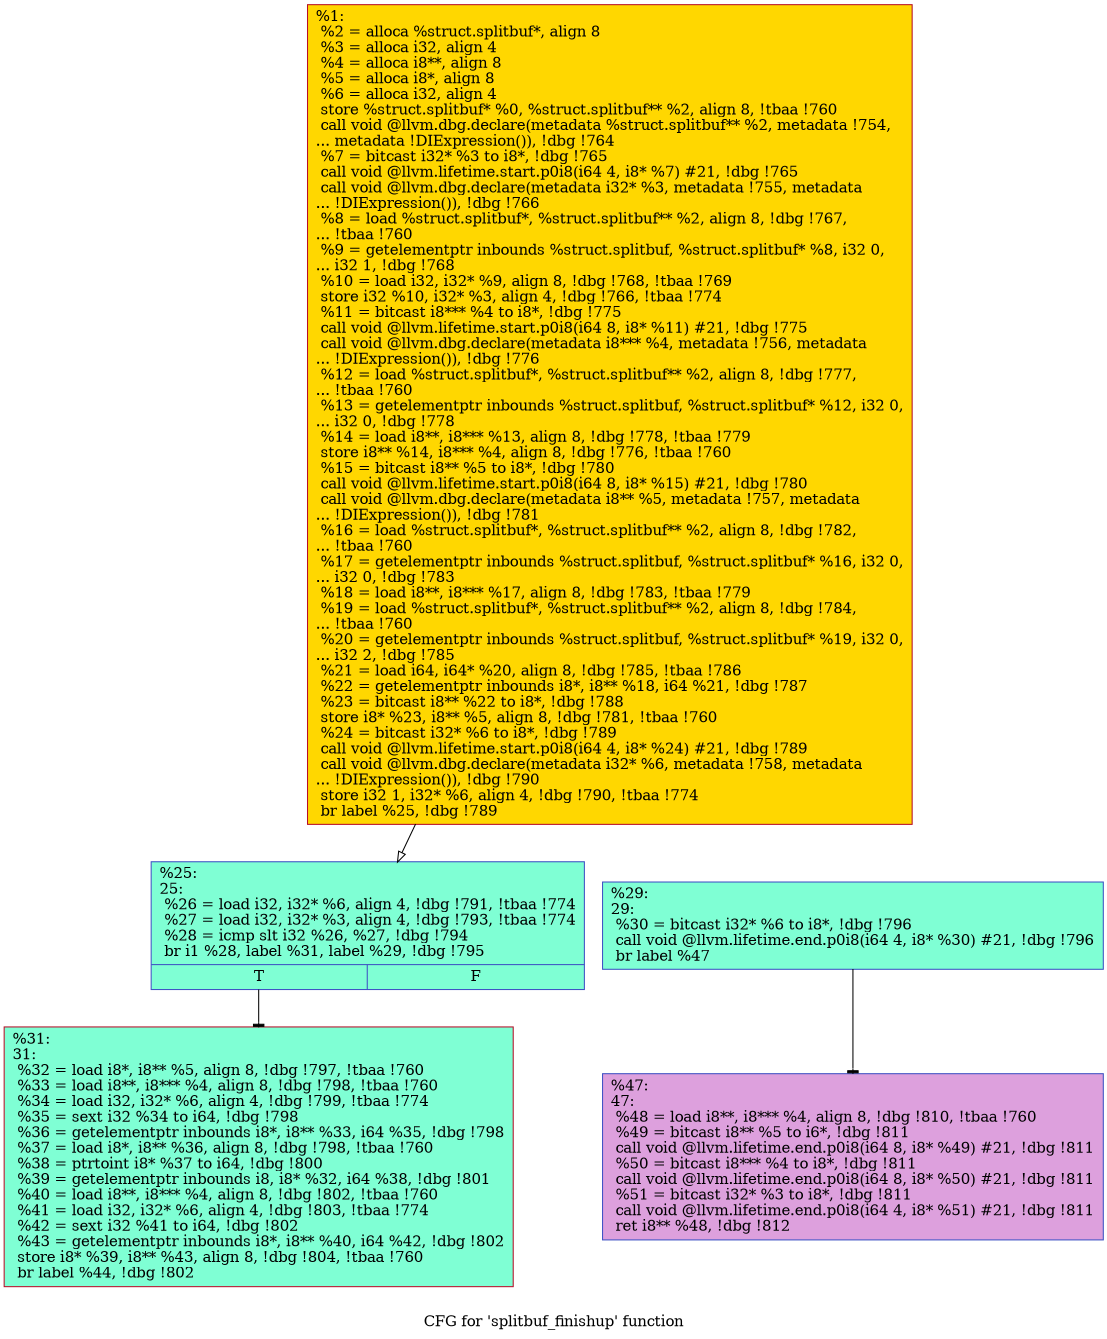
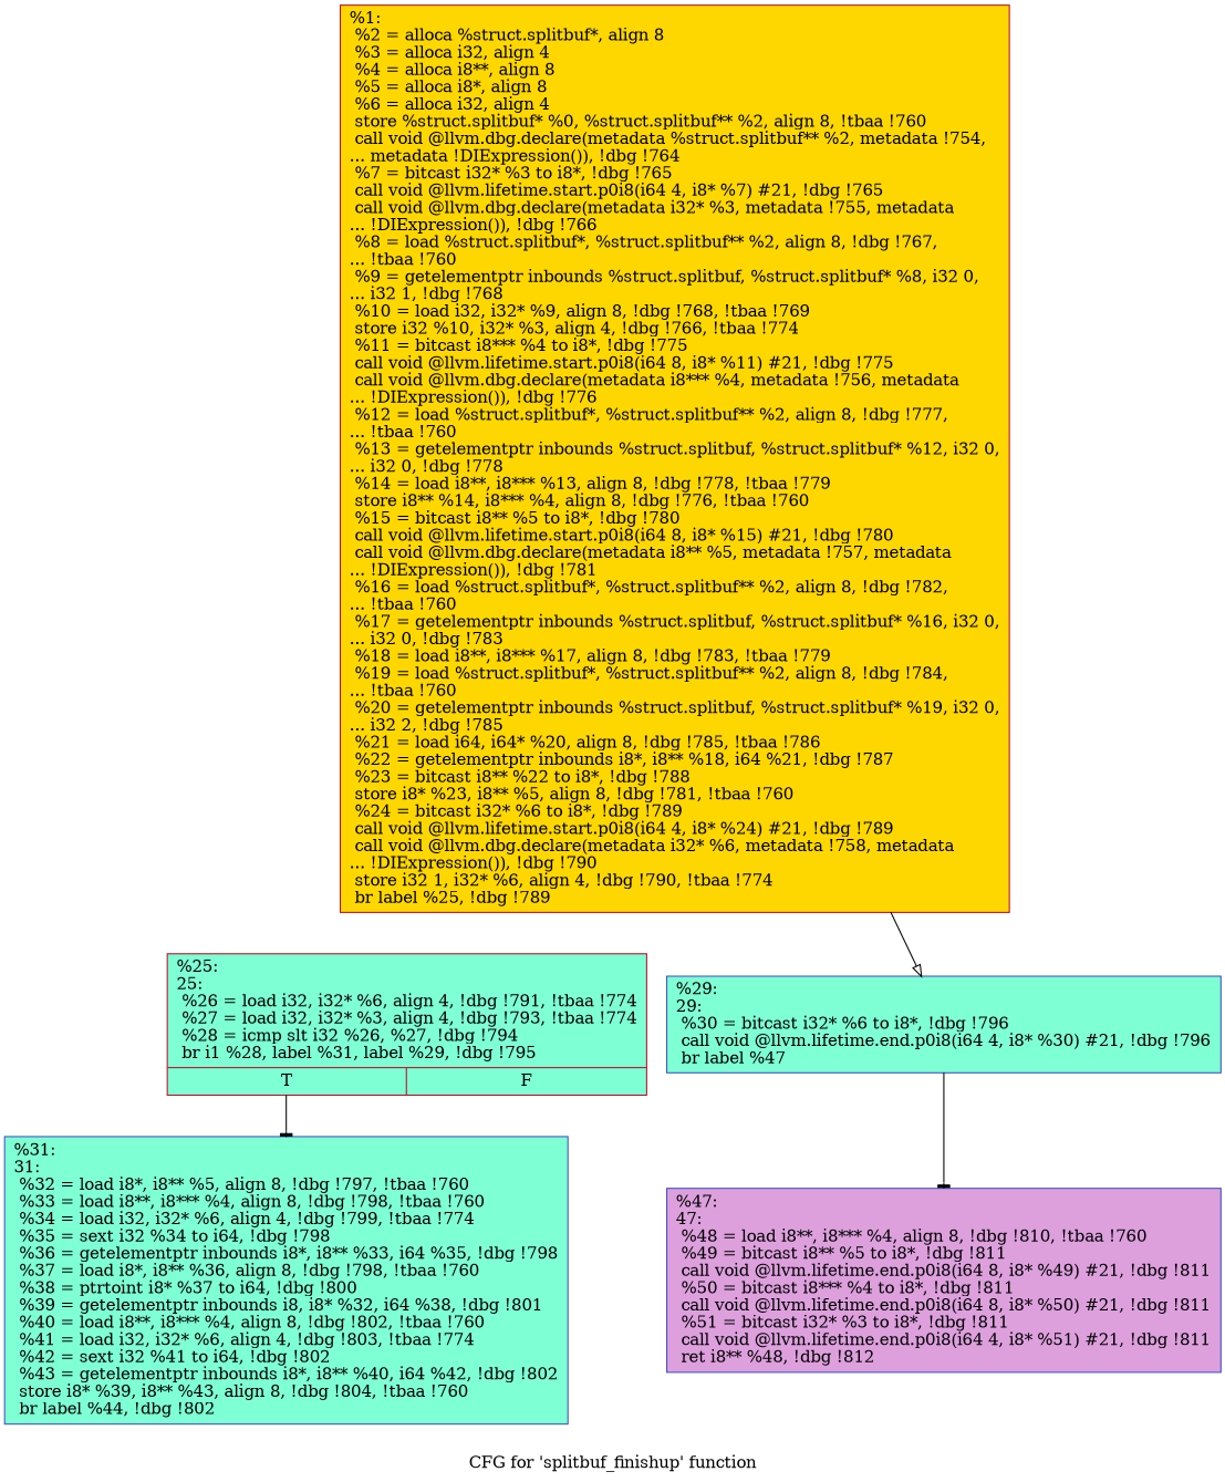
  digraph {
    label="CFG for 'splitbuf_finishup' function"
    node [color="#b70d28ff" fillcolor=aquamarine shape=record style=filled]
    edge [arrowhead=tee]
    n1 [fillcolor=gold label="{%1:\l  %2 = alloca %struct.splitbuf*, align 8\l  %3 = alloca i32, align 4\l  %4 = alloca i8**, align 8\l  %5 = alloca i8*, align 8\l  %6 = alloca i32, align 4\l  store %struct.splitbuf* %0, %struct.splitbuf** %2, align 8, !tbaa !760\l  call void @llvm.dbg.declare(metadata %struct.splitbuf** %2, metadata !754,\l... metadata !DIExpression()), !dbg !764\l  %7 = bitcast i32* %3 to i8*, !dbg !765\l  call void @llvm.lifetime.start.p0i8(i64 4, i8* %7) #21, !dbg !765\l  call void @llvm.dbg.declare(metadata i32* %3, metadata !755, metadata\l... !DIExpression()), !dbg !766\l  %8 = load %struct.splitbuf*, %struct.splitbuf** %2, align 8, !dbg !767,\l... !tbaa !760\l  %9 = getelementptr inbounds %struct.splitbuf, %struct.splitbuf* %8, i32 0,\l... i32 1, !dbg !768\l  %10 = load i32, i32* %9, align 8, !dbg !768, !tbaa !769\l  store i32 %10, i32* %3, align 4, !dbg !766, !tbaa !774\l  %11 = bitcast i8*** %4 to i8*, !dbg !775\l  call void @llvm.lifetime.start.p0i8(i64 8, i8* %11) #21, !dbg !775\l  call void @llvm.dbg.declare(metadata i8*** %4, metadata !756, metadata\l... !DIExpression()), !dbg !776\l  %12 = load %struct.splitbuf*, %struct.splitbuf** %2, align 8, !dbg !777,\l... !tbaa !760\l  %13 = getelementptr inbounds %struct.splitbuf, %struct.splitbuf* %12, i32 0,\l... i32 0, !dbg !778\l  %14 = load i8**, i8*** %13, align 8, !dbg !778, !tbaa !779\l  store i8** %14, i8*** %4, align 8, !dbg !776, !tbaa !760\l  %15 = bitcast i8** %5 to i8*, !dbg !780\l  call void @llvm.lifetime.start.p0i8(i64 8, i8* %15) #21, !dbg !780\l  call void @llvm.dbg.declare(metadata i8** %5, metadata !757, metadata\l... !DIExpression()), !dbg !781\l  %16 = load %struct.splitbuf*, %struct.splitbuf** %2, align 8, !dbg !782,\l... !tbaa !760\l  %17 = getelementptr inbounds %struct.splitbuf, %struct.splitbuf* %16, i32 0,\l... i32 0, !dbg !783\l  %18 = load i8**, i8*** %17, align 8, !dbg !783, !tbaa !779\l  %19 = load %struct.splitbuf*, %struct.splitbuf** %2, align 8, !dbg !784,\l... !tbaa !760\l  %20 = getelementptr inbounds %struct.splitbuf, %struct.splitbuf* %19, i32 0,\l... i32 2, !dbg !785\l  %21 = load i64, i64* %20, align 8, !dbg !785, !tbaa !786\l  %22 = getelementptr inbounds i8*, i8** %18, i64 %21, !dbg !787\l  %23 = bitcast i8** %22 to i8*, !dbg !788\l  store i8* %23, i8** %5, align 8, !dbg !781, !tbaa !760\l  %24 = bitcast i32* %6 to i8*, !dbg !789\l  call void @llvm.lifetime.start.p0i8(i64 4, i8* %24) #21, !dbg !789\l  call void @llvm.dbg.declare(metadata i32* %6, metadata !758, metadata\l... !DIExpression()), !dbg !790\l  store i32 1, i32* %6, align 4, !dbg !790, !tbaa !774\l  br label %25, !dbg !789\l}"]
-   n2 [color="#3d50c3ff" label="{%25:\l25:                                               \l  %26 = load i32, i32* %6, align 4, !dbg !791, !tbaa !774\l  %27 = load i32, i32* %3, align 4, !dbg !793, !tbaa !774\l  %28 = icmp slt i32 %26, %27, !dbg !794\l  br i1 %28, label %31, label %29, !dbg !795\l|{<s0>T|<s1>F}}"]
-   n3 [label="{%31:\l31:                                               \l  %32 = load i8*, i8** %5, align 8, !dbg !797, !tbaa !760\l  %33 = load i8**, i8*** %4, align 8, !dbg !798, !tbaa !760\l  %34 = load i32, i32* %6, align 4, !dbg !799, !tbaa !774\l  %35 = sext i32 %34 to i64, !dbg !798\l  %36 = getelementptr inbounds i8*, i8** %33, i64 %35, !dbg !798\l  %37 = load i8*, i8** %36, align 8, !dbg !798, !tbaa !760\l  %38 = ptrtoint i8* %37 to i64, !dbg !800\l  %39 = getelementptr inbounds i8, i8* %32, i64 %38, !dbg !801\l  %40 = load i8**, i8*** %4, align 8, !dbg !802, !tbaa !760\l  %41 = load i32, i32* %6, align 4, !dbg !803, !tbaa !774\l  %42 = sext i32 %41 to i64, !dbg !802\l  %43 = getelementptr inbounds i8*, i8** %40, i64 %42, !dbg !802\l  store i8* %39, i8** %43, align 8, !dbg !804, !tbaa !760\l  br label %44, !dbg !802\l}"]
+   n2 [label="{%25:\l25:                                               \l  %26 = load i32, i32* %6, align 4, !dbg !791, !tbaa !774\l  %27 = load i32, i32* %3, align 4, !dbg !793, !tbaa !774\l  %28 = icmp slt i32 %26, %27, !dbg !794\l  br i1 %28, label %31, label %29, !dbg !795\l|{<s0>T|<s1>F}}"]
+   n3 [color="#3d50c3ff" label="{%31:\l31:                                               \l  %32 = load i8*, i8** %5, align 8, !dbg !797, !tbaa !760\l  %33 = load i8**, i8*** %4, align 8, !dbg !798, !tbaa !760\l  %34 = load i32, i32* %6, align 4, !dbg !799, !tbaa !774\l  %35 = sext i32 %34 to i64, !dbg !798\l  %36 = getelementptr inbounds i8*, i8** %33, i64 %35, !dbg !798\l  %37 = load i8*, i8** %36, align 8, !dbg !798, !tbaa !760\l  %38 = ptrtoint i8* %37 to i64, !dbg !800\l  %39 = getelementptr inbounds i8, i8* %32, i64 %38, !dbg !801\l  %40 = load i8**, i8*** %4, align 8, !dbg !802, !tbaa !760\l  %41 = load i32, i32* %6, align 4, !dbg !803, !tbaa !774\l  %42 = sext i32 %41 to i64, !dbg !802\l  %43 = getelementptr inbounds i8*, i8** %40, i64 %42, !dbg !802\l  store i8* %39, i8** %43, align 8, !dbg !804, !tbaa !760\l  br label %44, !dbg !802\l}"]
    n4 [color="#3d50c3ff" label="{%29:\l29:                                               \l  %30 = bitcast i32* %6 to i8*, !dbg !796\l  call void @llvm.lifetime.end.p0i8(i64 4, i8* %30) #21, !dbg !796\l  br label %47\l}"]
-   n5 [color="#3d50c3ff" fillcolor=plum label="{%47:\l47:                                               \l  %48 = load i8**, i8*** %4, align 8, !dbg !810, !tbaa !760\l  %49 = bitcast i8** %5 to i6*, !dbg !811\l  call void @llvm.lifetime.end.p0i8(i64 8, i8* %49) #21, !dbg !811\l  %50 = bitcast i8*** %4 to i8*, !dbg !811\l  call void @llvm.lifetime.end.p0i8(i64 8, i8* %50) #21, !dbg !811\l  %51 = bitcast i32* %3 to i8*, !dbg !811\l  call void @llvm.lifetime.end.p0i8(i64 4, i8* %51) #21, !dbg !811\l  ret i8** %48, !dbg !812\l}"]
-   n1 -> n2 [arrowhead=onormal]
+   n5 [color="#3d50c3ff" fillcolor=plum label="{%47:\l47:                                               \l  %48 = load i8**, i8*** %4, align 8, !dbg !810, !tbaa !760\l  %49 = bitcast i8** %5 to i8*, !dbg !811\l  call void @llvm.lifetime.end.p0i8(i64 8, i8* %49) #21, !dbg !811\l  %50 = bitcast i8*** %4 to i8*, !dbg !811\l  call void @llvm.lifetime.end.p0i8(i64 8, i8* %50) #21, !dbg !811\l  %51 = bitcast i32* %3 to i8*, !dbg !811\l  call void @llvm.lifetime.end.p0i8(i64 4, i8* %51) #21, !dbg !811\l  ret i8** %48, !dbg !812\l}"]
+   n1 -> n4 [arrowhead=onormal]
    n2 -> n3 [tailport=s0]
    n4 -> n5
  }
